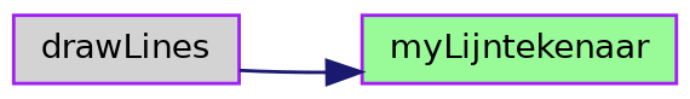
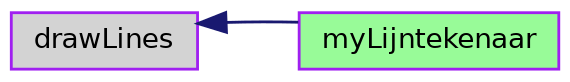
  digraph {
    rankdir=RL
    node [color=purple fontname=Helvetica fontsize=10 shape=record style=filled]
    n1 [fillcolor=palegreen fontcolor=black height=0.2 label=myLijntekenaar width=0.4]
    n2 [fillcolor=lightgrey height=0.2 label=drawLines width=0.4]
-   n1 -> n2 [color=midnightblue dir=back fontname=Helvetica fontsize=10 labelfontname=Helvetica labelfontsize=10 style=solid]
+   n2 -> n1 [color=midnightblue dir=back fontname=Helvetica fontsize=10 labelfontname=Helvetica labelfontsize=10 style=solid]
  }
